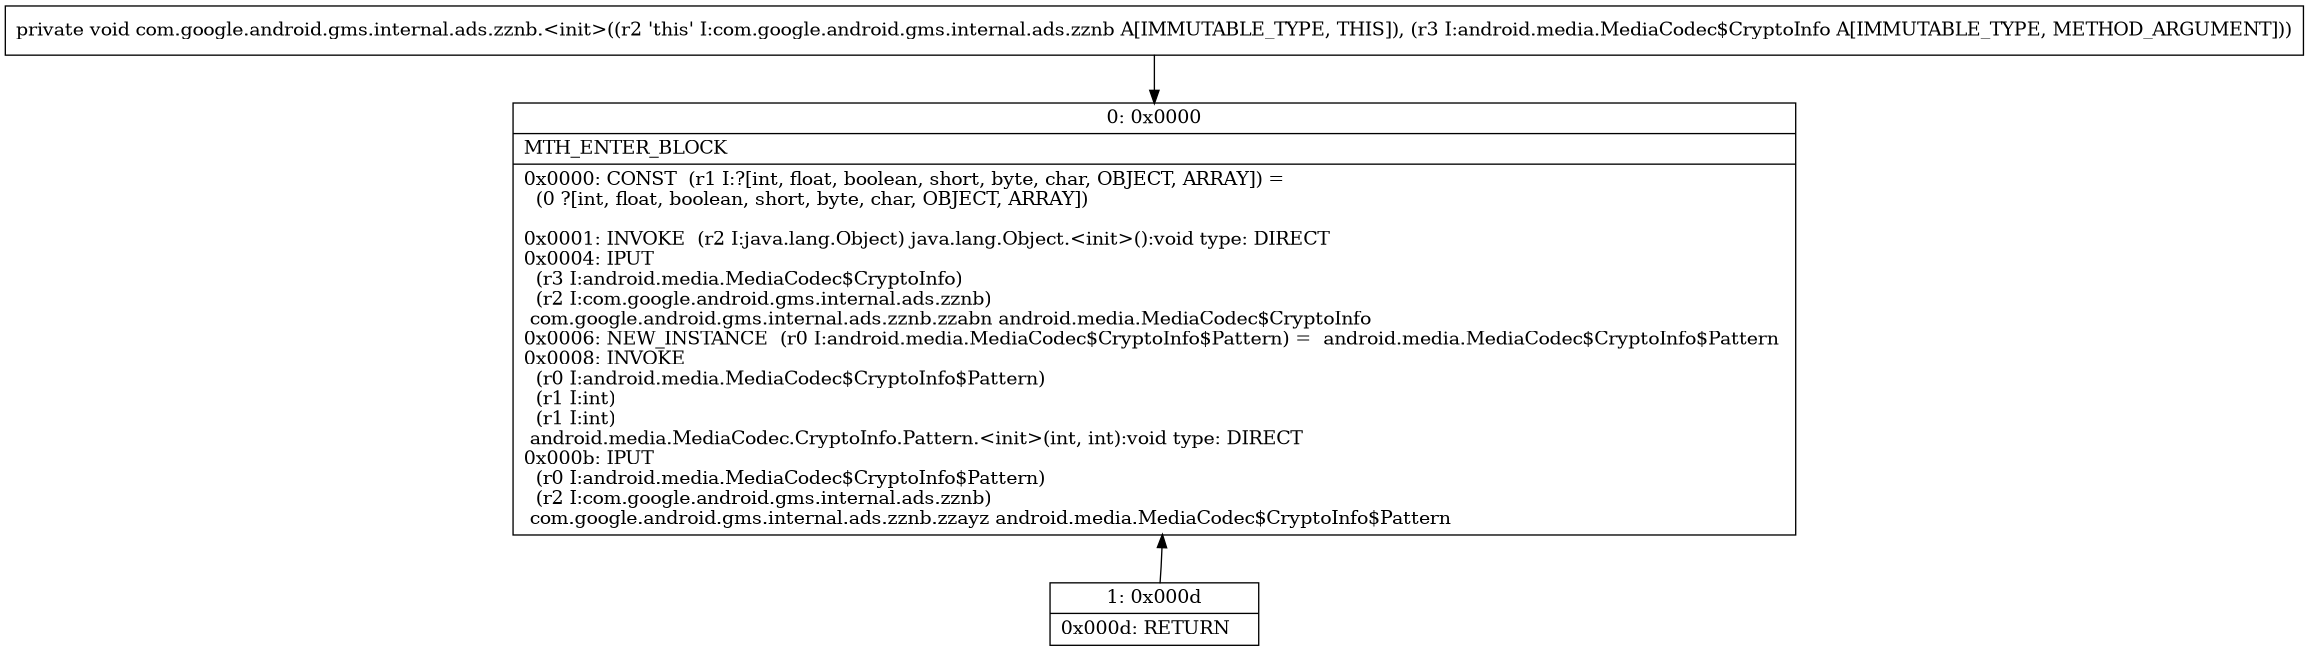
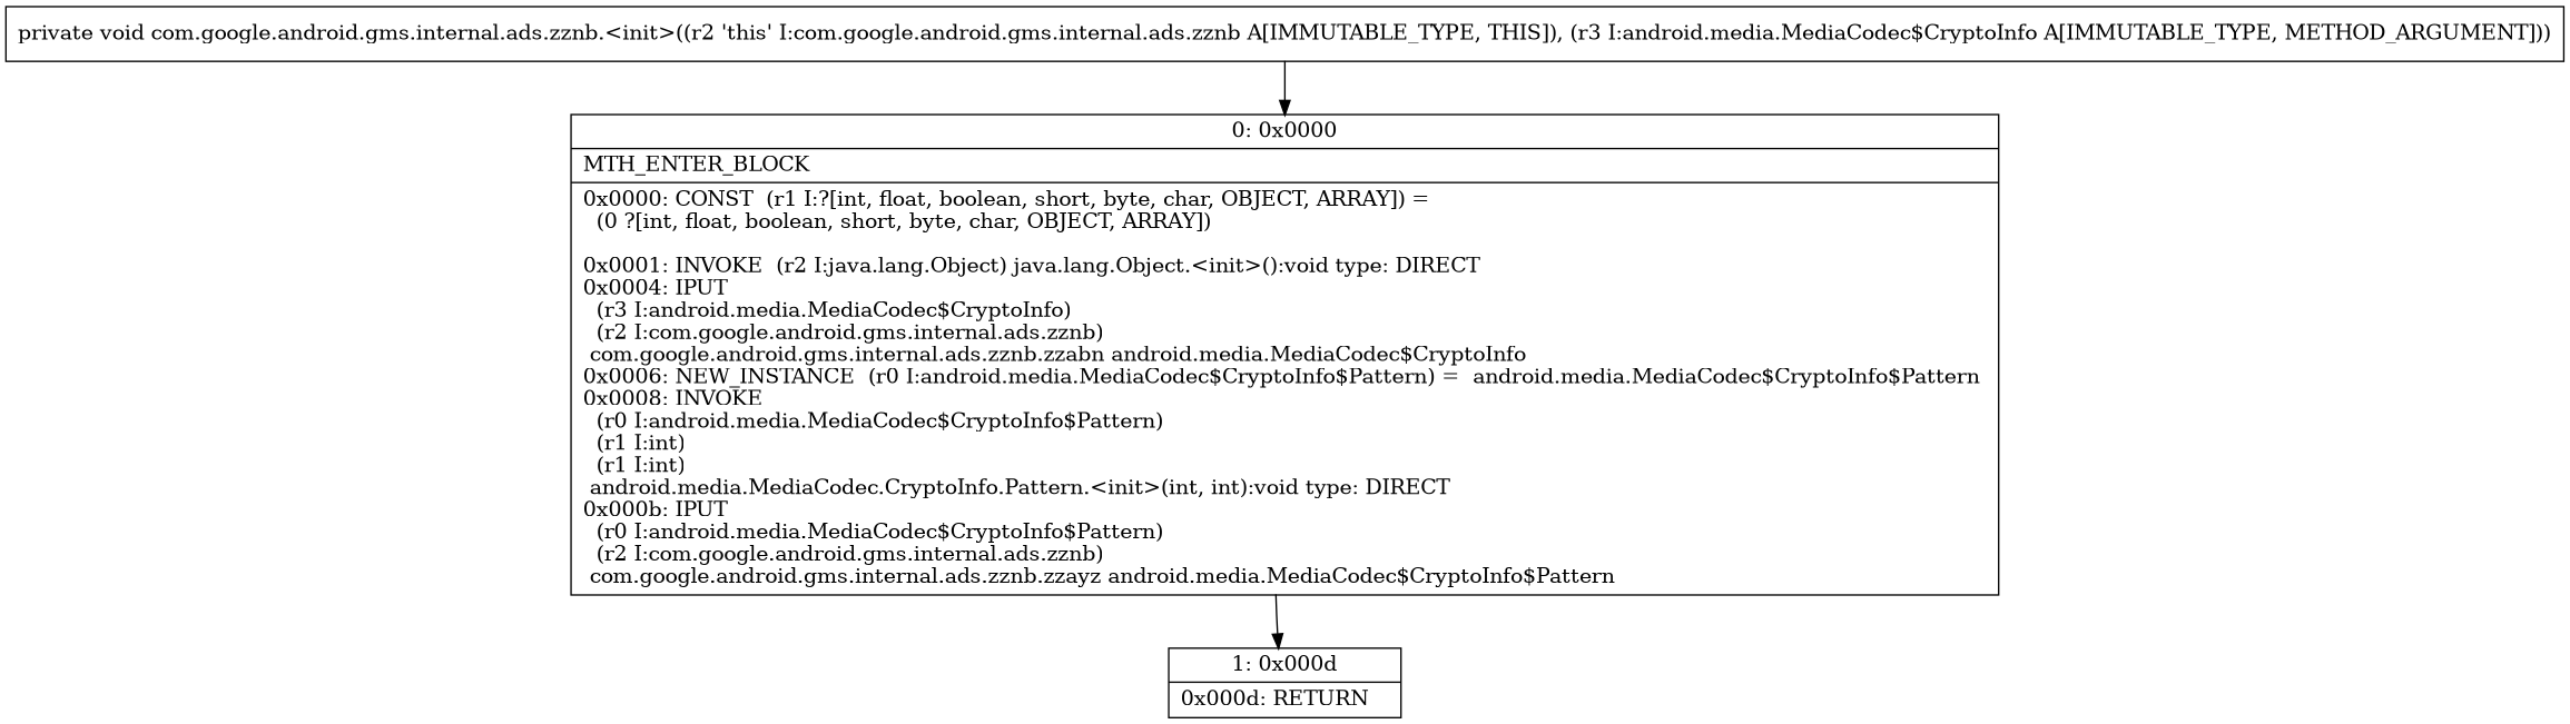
  digraph {
    node [shape=record]
    n1 [label="{0\:\ 0x0000|MTH_ENTER_BLOCK\l|0x0000: CONST  (r1 I:?[int, float, boolean, short, byte, char, OBJECT, ARRAY]) = \l  (0 ?[int, float, boolean, short, byte, char, OBJECT, ARRAY])\l \l0x0001: INVOKE  (r2 I:java.lang.Object) java.lang.Object.\<init\>():void type: DIRECT \l0x0004: IPUT  \l  (r3 I:android.media.MediaCodec$CryptoInfo)\l  (r2 I:com.google.android.gms.internal.ads.zznb)\l com.google.android.gms.internal.ads.zznb.zzabn android.media.MediaCodec$CryptoInfo \l0x0006: NEW_INSTANCE  (r0 I:android.media.MediaCodec$CryptoInfo$Pattern) =  android.media.MediaCodec$CryptoInfo$Pattern \l0x0008: INVOKE  \l  (r0 I:android.media.MediaCodec$CryptoInfo$Pattern)\l  (r1 I:int)\l  (r1 I:int)\l android.media.MediaCodec.CryptoInfo.Pattern.\<init\>(int, int):void type: DIRECT \l0x000b: IPUT  \l  (r0 I:android.media.MediaCodec$CryptoInfo$Pattern)\l  (r2 I:com.google.android.gms.internal.ads.zznb)\l com.google.android.gms.internal.ads.zznb.zzayz android.media.MediaCodec$CryptoInfo$Pattern \l}"]
    n2 [label="{1\:\ 0x000d|0x000d: RETURN   \l}"]
    n3 [label="{private void com.google.android.gms.internal.ads.zznb.\<init\>((r2 'this' I:com.google.android.gms.internal.ads.zznb A[IMMUTABLE_TYPE, THIS]), (r3 I:android.media.MediaCodec$CryptoInfo A[IMMUTABLE_TYPE, METHOD_ARGUMENT])) }"]
-   n2 -> n1
+   n1 -> n2
    n3 -> n1
  }
